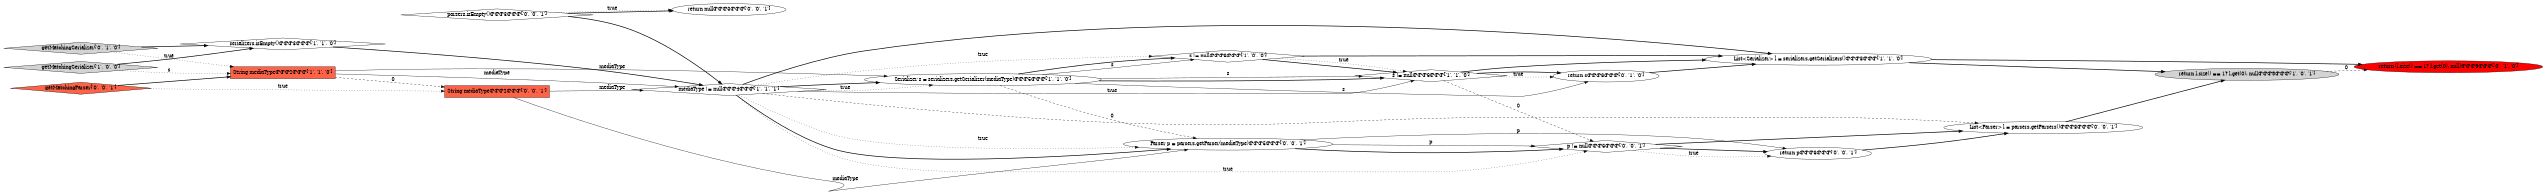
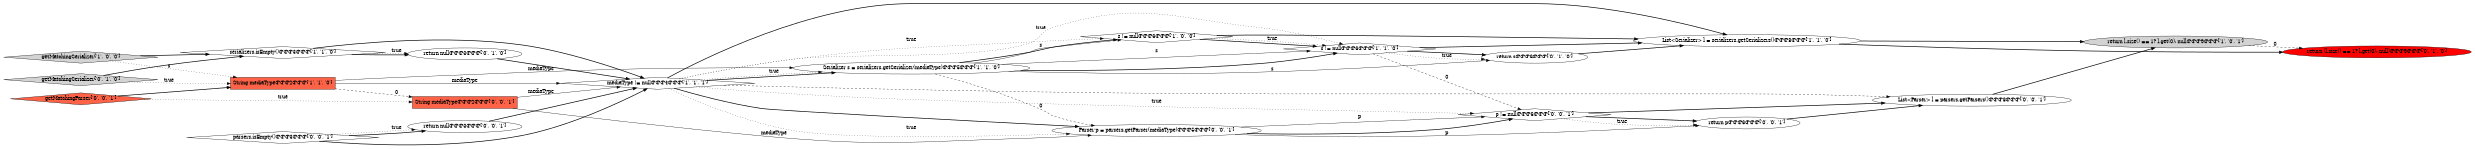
  digraph {
    rankdir=LR
    node [fillcolor=white shape=ellipse style=filled]
    edge [style=bold]
    n1 [label="parsers.isEmpty()@@@3@@@['0', '0', '1']" shape=diamond]
    n2 [label="mediaType != null@@@4@@@['1', '1', '1']" shape=diamond]
    n3 [label="return null@@@3@@@['0', '0', '1']"]
    n4 [label="s != null@@@6@@@['1', '0', '0']" shape=diamond]
    n5 [label="List<Serializer> l = serializers.getSerializers()@@@8@@@['1', '1', '0']"]
    n6 [label="s != null@@@6@@@['1', '1', '0']" shape=diamond]
    n7 [label="p != null@@@6@@@['0', '0', '1']" shape=diamond]
    n8 [label="List<Parser> l = parsers.getParsers()@@@8@@@['0', '0', '1']"]
    n9 [label="Parser p = parsers.getParser(mediaType)@@@5@@@['0', '0', '1']"]
    n10 [label="Serializer s = serializers.getSerializer(mediaType)@@@5@@@['1', '1', '0']"]
    n11 [fillcolor=lightgray label="return l.size() == 1? l.get(0): null@@@9@@@['1', '0', '1']"]
    n12 [fillcolor=red label="return (l.size() == 1? l.get(0): null)@@@9@@@['0', '1', '0']"]
    n13 [label="return s@@@6@@@['0', '1', '0']"]
    n14 [fillcolor=lightgray label="getMatchingSerializer['1', '0', '0']" shape=diamond]
    n15 [fillcolor=tomato label="String mediaType@@@2@@@['1', '1', '0']" shape=box]
    n16 [label="serializers.isEmpty()@@@3@@@['1', '1', '0']" shape=diamond]
    n17 [fillcolor=tomato label="String mediaType@@@2@@@['0', '0', '1']" shape=box]
+   n18 [label="return null@@@3@@@['0', '1', '0']"]
    n19 [label="return p@@@6@@@['0', '0', '1']"]
    n20 [fillcolor=lightgray label="getMatchingSerializer['0', '1', '0']" shape=diamond]
    n21 [fillcolor=tomato label="getMatchingParser['0', '0', '1']" shape=diamond]
    n1 -> n2
    n1 -> n3
    n1 -> n3 [label=true style=dotted]
    n2 -> n4 [label=true style=dotted]
    n2 -> n5
-   n2 -> n6 [label=true style=solid]
+   n2 -> n6 [label=true style=dotted]
    n2 -> n7 [label=true style=dotted]
    n2 -> n8 [style=dashed]
    n2 -> n9
    n2 -> n9 [label=true style=dotted]
    n2 -> n10
    n2 -> n10 [label=true style=dotted]
+   n3 -> n2
    n4 -> n5
    n4 -> n6
    n4 -> n6 [label=true style=dotted]
    n5 -> n11
    n5 -> n12
    n6 -> n5
    n6 -> n7 [label=0 style=dashed]
    n6 -> n13 [label=true style=dotted]
    n6 -> n13
    n7 -> n8
    n7 -> n19 [label=true style=dotted]
    n7 -> n19
    n8 -> n11
    n9 -> n7
    n9 -> n7 [label=p style=solid]
    n9 -> n19 [label=p style=solid]
    n10 -> n4 [label=s style=solid]
    n10 -> n4
    n10 -> n6 [label=s style=solid]
    n10 -> n6
    n10 -> n9 [label=0 style=dashed]
    n10 -> n13 [label=s style=solid]
    n11 -> n12 [label=0 style=dashed]
    n13 -> n5
    n14 -> n15 [label=s style=dotted]
    n14 -> n16
    n15 -> n2 [label=mediaType style=solid]
    n15 -> n10 [label=mediaType style=solid]
    n15 -> n17 [label=0 style=dashed]
    n16 -> n2
+   n16 -> n18 [label=true style=dotted]
+   n16 -> n18
    n17 -> n2 [label=mediaType style=solid]
    n17 -> n9 [label=mediaType style=solid]
+   n18 -> n2
    n19 -> n8
    n20 -> n15 [label=true style=dotted]
    n20 -> n16
    n21 -> n15
    n21 -> n17 [label=true style=dotted]
  }
